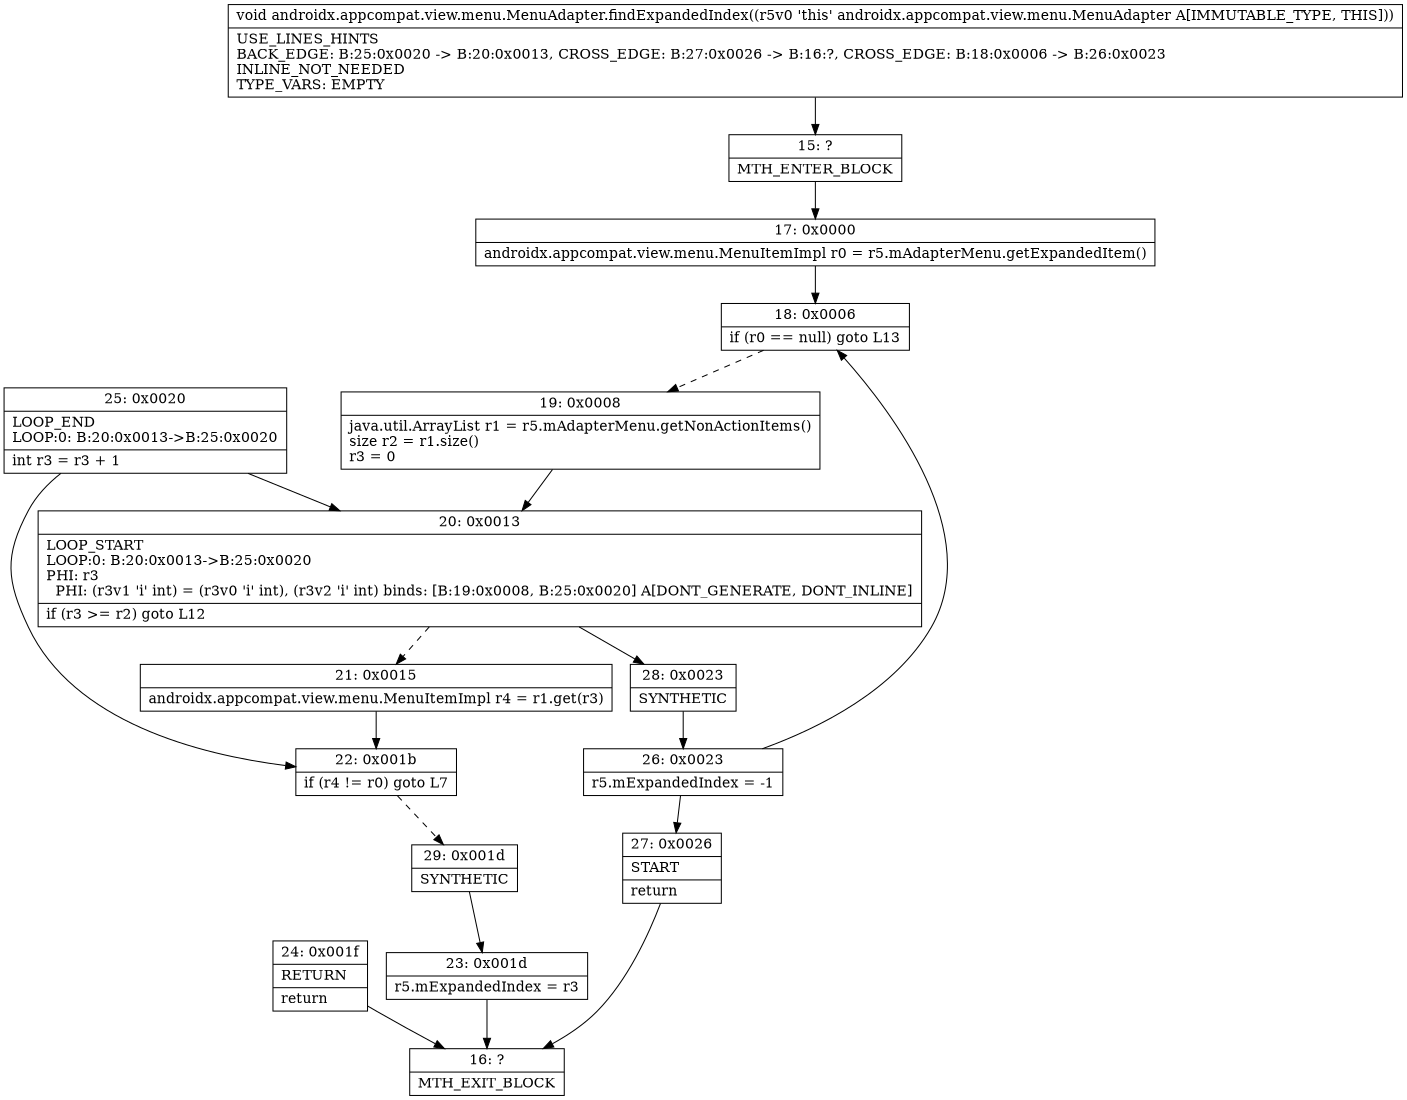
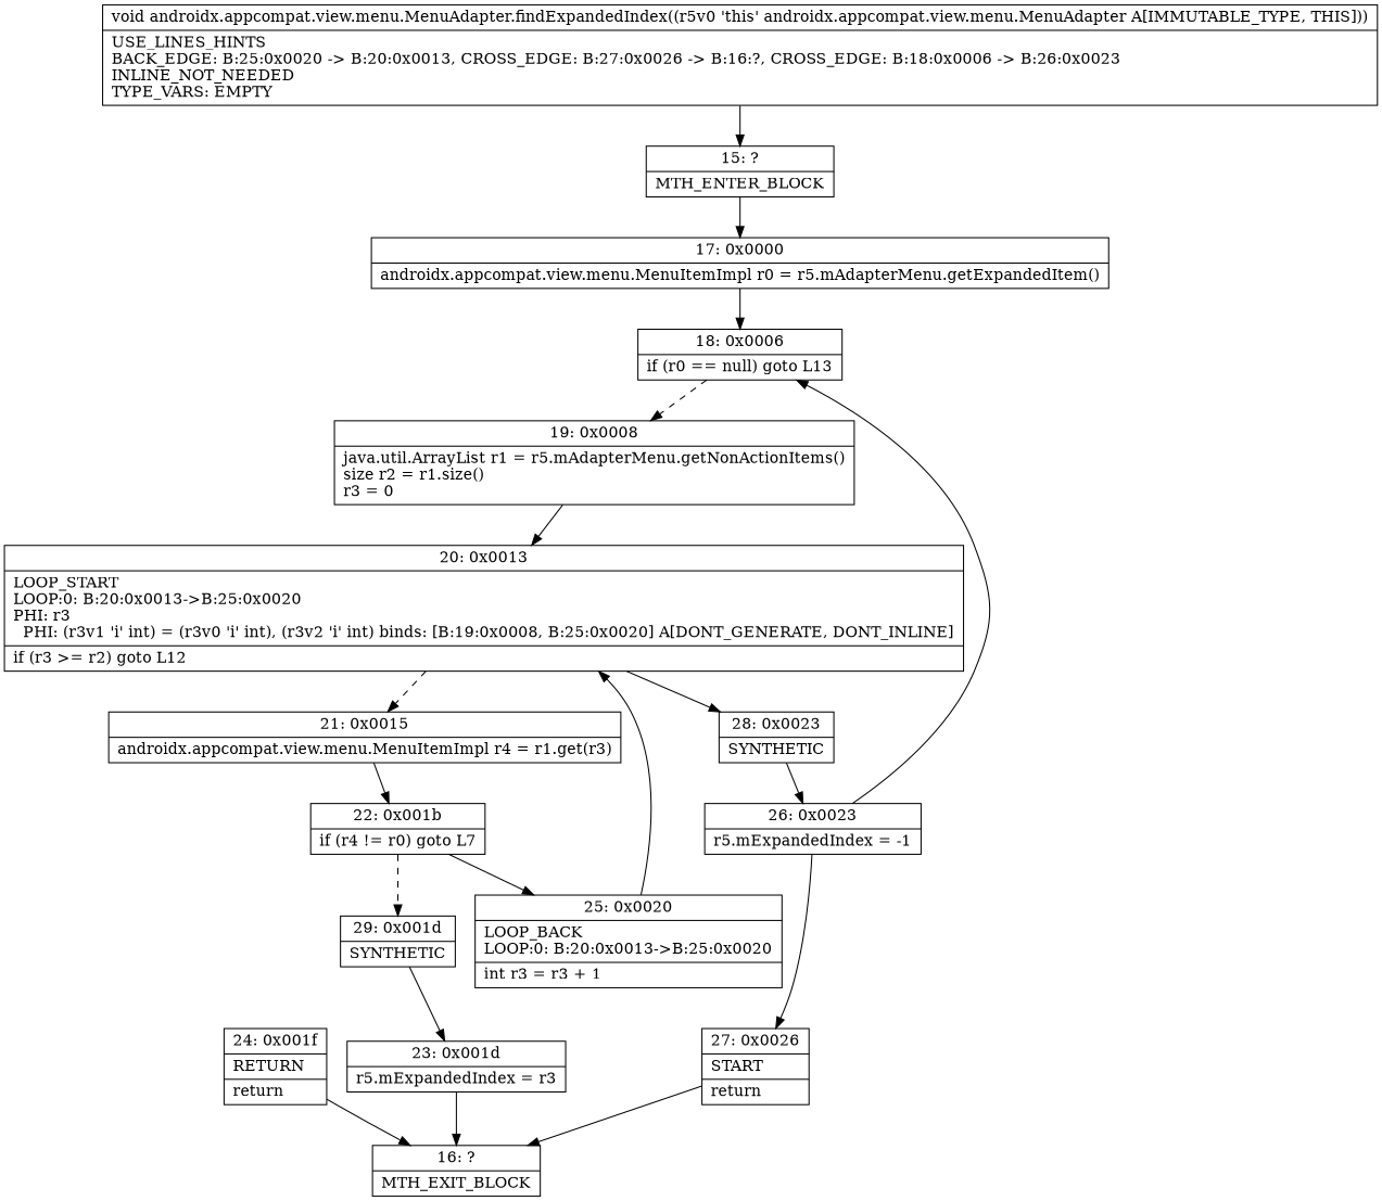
  digraph {
    node [shape=record]
    n1 [label="{15\:\ ?|MTH_ENTER_BLOCK\l}"]
    n2 [label="{17\:\ 0x0000|androidx.appcompat.view.menu.MenuItemImpl r0 = r5.mAdapterMenu.getExpandedItem()\l}"]
    n3 [label="{18\:\ 0x0006|if (r0 == null) goto L13\l}"]
    n4 [label="{19\:\ 0x0008|java.util.ArrayList r1 = r5.mAdapterMenu.getNonActionItems()\lsize r2 = r1.size()\lr3 = 0\l}"]
    n5 [label="{20\:\ 0x0013|LOOP_START\lLOOP:0: B:20:0x0013\-\>B:25:0x0020\lPHI: r3 \l  PHI: (r3v1 'i' int) = (r3v0 'i' int), (r3v2 'i' int) binds: [B:19:0x0008, B:25:0x0020] A[DONT_GENERATE, DONT_INLINE]\l|if (r3 \>= r2) goto L12\l}"]
    n6 [label="{26\:\ 0x0023|r5.mExpandedIndex = \-1\l}"]
    n7 [label="{27\:\ 0x0026|START\l|return\l}"]
    n8 [label="{21\:\ 0x0015|androidx.appcompat.view.menu.MenuItemImpl r4 = r1.get(r3)\l}"]
    n9 [label="{28\:\ 0x0023|SYNTHETIC\l}"]
    n10 [label="{22\:\ 0x001b|if (r4 != r0) goto L7\l}"]
-   n11 [label="{25\:\ 0x0020|LOOP_END\lLOOP:0: B:20:0x0013\-\>B:25:0x0020\l|int r3 = r3 + 1\l}"]
+   n11 [label="{25\:\ 0x0020|LOOP_BACK\lLOOP:0: B:20:0x0013\-\>B:25:0x0020\l|int r3 = r3 + 1\l}"]
    n12 [label="{29\:\ 0x001d|SYNTHETIC\l}"]
    n13 [label="{23\:\ 0x001d|r5.mExpandedIndex = r3\l}"]
    n14 [label="{16\:\ ?|MTH_EXIT_BLOCK\l}"]
    n15 [label="{24\:\ 0x001f|RETURN\l|return\l}"]
    n16 [label="{void androidx.appcompat.view.menu.MenuAdapter.findExpandedIndex((r5v0 'this' androidx.appcompat.view.menu.MenuAdapter A[IMMUTABLE_TYPE, THIS]))  | USE_LINES_HINTS\lBACK_EDGE: B:25:0x0020 \-\> B:20:0x0013, CROSS_EDGE: B:27:0x0026 \-\> B:16:?, CROSS_EDGE: B:18:0x0006 \-\> B:26:0x0023\lINLINE_NOT_NEEDED\lTYPE_VARS: EMPTY\l}"]
    n1 -> n2
    n2 -> n3
    n3 -> n4 [style=dashed]
    n4 -> n5
    n5 -> n8 [style=dashed]
    n5 -> n9
    n6 -> n3
    n6 -> n7
    n7 -> n14
    n8 -> n10
    n9 -> n6
-   n11 -> n10
+   n10 -> n11
    n10 -> n12 [style=dashed]
    n11 -> n5
    n12 -> n13
    n13 -> n14
    n15 -> n14
    n16 -> n1
  }
